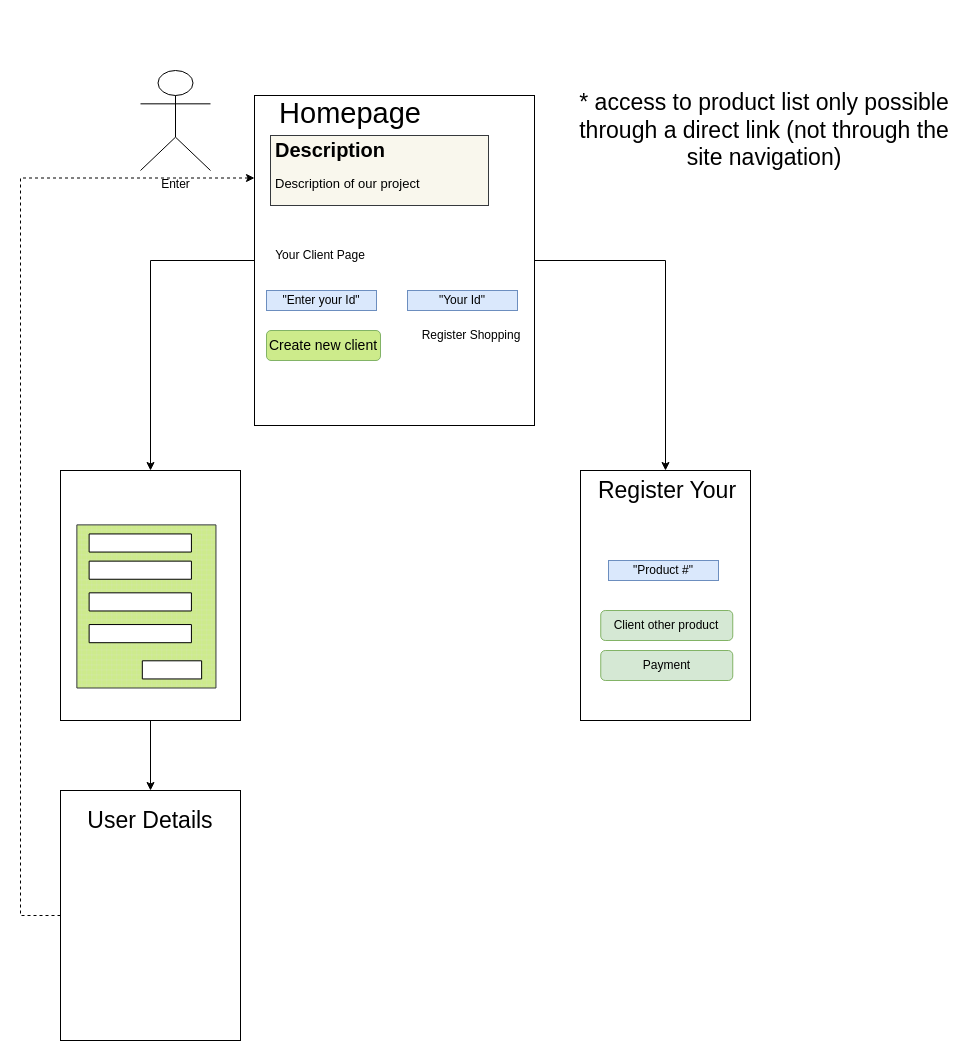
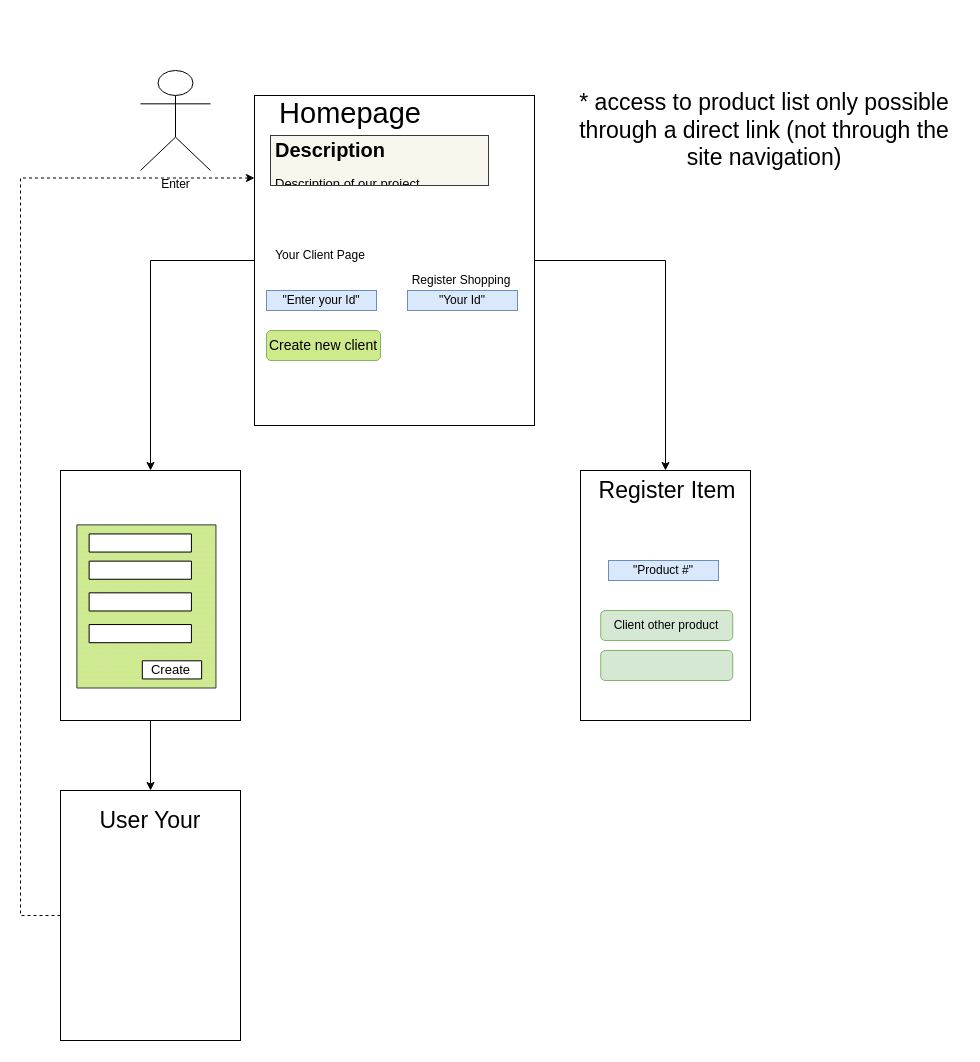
  <mxCell id="0" />
  <mxCell id="1" parent="0" />
  <mxCell id="2" style="edgeStyle=orthogonalEdgeStyle;rounded=0;orthogonalLoop=1;jettySize=auto;html=1;entryX=0.5;entryY=0;entryDx=0;entryDy=0;fontSize=23;" edge="1" parent="1" source="4" target="19"><mxGeometry relative="1" as="geometry" /></mxCell>
  <mxCell id="3" style="edgeStyle=orthogonalEdgeStyle;rounded=0;orthogonalLoop=1;jettySize=auto;html=1;entryX=0.5;entryY=0;entryDx=0;entryDy=0;fontSize=23;" edge="1" parent="1" source="4" target="13"><mxGeometry relative="1" as="geometry" /></mxCell>
  <mxCell id="4" value="" style="rounded=0;whiteSpace=wrap;html=1;" vertex="1" parent="1"><mxGeometry x="254" y="95" width="280" height="330" as="geometry" /></mxCell>
  <mxCell id="5" value="Homepage" style="text;html=1;strokeColor=none;fillColor=none;align=center;verticalAlign=middle;whiteSpace=wrap;rounded=0;fontSize=29;" vertex="1" parent="1"><mxGeometry x="310" y="103" width="80" height="20" as="geometry" /></mxCell>
- <mxCell id="6" value="&lt;h1 style=&quot;font-size: 20px&quot;&gt;&lt;font style=&quot;font-size: 20px&quot;&gt;Description&lt;/font&gt;&lt;/h1&gt;&lt;div&gt;&lt;font style=&quot;font-size: 13px&quot;&gt;Description of our project&lt;/font&gt;&lt;/div&gt;" style="text;html=1;strokeColor=#36393d;fillColor=#f9f7ed;spacing=5;spacingTop=-20;whiteSpace=wrap;overflow=hidden;rounded=0;" vertex="1" parent="1"><mxGeometry x="270" y="135" width="218" height="70" as="geometry" /></mxCell>
+ <mxCell id="6" value="&lt;h1 style=&quot;font-size: 20px&quot;&gt;&lt;font style=&quot;font-size: 20px&quot;&gt;Description&lt;/font&gt;&lt;/h1&gt;&lt;div&gt;&lt;font style=&quot;font-size: 13px&quot;&gt;Description of our project&lt;/font&gt;&lt;/div&gt;" style="text;html=1;strokeColor=#36393d;fillColor=#f9f7ed;spacing=5;spacingTop=-20;whiteSpace=wrap;overflow=hidden;rounded=0;" vertex="1" parent="1"><mxGeometry x="270" y="135" width="218" height="50" as="geometry" /></mxCell>
  <mxCell id="7" value="Enter&lt;br&gt;" style="shape=umlActor;verticalLabelPosition=bottom;verticalAlign=top;html=1;outlineConnect=0;" vertex="1" parent="1"><mxGeometry x="140" y="70" width="70" height="100" as="geometry" /></mxCell>
  <mxCell id="8" value="&quot;Your Id&quot;" style="rounded=0;whiteSpace=wrap;html=1;fillColor=#dae8fc;strokeColor=#6c8ebf;" vertex="1" parent="1"><mxGeometry x="407" y="290" width="110" height="20" as="geometry" /></mxCell>
- <mxCell id="9" value="Register Shopping" style="text;html=1;strokeColor=none;fillColor=none;align=center;verticalAlign=middle;whiteSpace=wrap;rounded=0;" vertex="1" parent="1"><mxGeometry x="411" y="325" width="120" height="20" as="geometry" /></mxCell>
+ <mxCell id="9" value="Register Shopping" style="text;html=1;strokeColor=none;fillColor=none;align=center;verticalAlign=middle;whiteSpace=wrap;rounded=0;" vertex="1" parent="1"><mxGeometry x="401" y="270" width="120" height="20" as="geometry" /></mxCell>
  <mxCell id="10" value="&quot;Enter your Id&quot;" style="rounded=0;whiteSpace=wrap;html=1;fillColor=#dae8fc;strokeColor=#6c8ebf;" vertex="1" parent="1"><mxGeometry x="266" y="290" width="110" height="20" as="geometry" /></mxCell>
  <mxCell id="11" value="Your Client Page" style="text;html=1;strokeColor=none;fillColor=none;align=center;verticalAlign=middle;whiteSpace=wrap;rounded=0;" vertex="1" parent="1"><mxGeometry x="260" y="245" width="120" height="20" as="geometry" /></mxCell>
  <mxCell id="12" value="&lt;font style=&quot;font-size: 14px&quot;&gt;Create new client&lt;/font&gt;" style="rounded=1;whiteSpace=wrap;html=1;fontSize=29;verticalAlign=bottom;fillColor=#cdeb8b;strokeColor=#82b366;" vertex="1" parent="1"><mxGeometry x="266" y="330" width="114" height="30" as="geometry" /></mxCell>
  <mxCell id="13" value="" style="rounded=0;whiteSpace=wrap;html=1;fontSize=29;" vertex="1" parent="1"><mxGeometry x="580" y="470" width="170" height="250" as="geometry" /></mxCell>
- <mxCell id="14" value="Register Your" style="text;html=1;strokeColor=none;fillColor=none;align=center;verticalAlign=middle;whiteSpace=wrap;rounded=0;fontSize=23;" vertex="1" parent="1"><mxGeometry x="592.5" y="480" width="147.5" height="20" as="geometry" /></mxCell>
+ <mxCell id="14" value="Register Item" style="text;html=1;strokeColor=none;fillColor=none;align=center;verticalAlign=middle;whiteSpace=wrap;rounded=0;fontSize=23;" vertex="1" parent="1"><mxGeometry x="592.5" y="480" width="147.5" height="20" as="geometry" /></mxCell>
  <mxCell id="15" style="edgeStyle=orthogonalEdgeStyle;rounded=0;orthogonalLoop=1;jettySize=auto;html=1;entryX=0;entryY=0.25;entryDx=0;entryDy=0;fontSize=23;dashed=1;" edge="1" parent="1" source="16" target="4"><mxGeometry relative="1" as="geometry"><Array as="points"><mxPoint x="20" y="915" /><mxPoint x="20" y="178" /></Array></mxGeometry></mxCell>
  <mxCell id="16" value="" style="rounded=0;whiteSpace=wrap;html=1;fontSize=29;" vertex="1" parent="1"><mxGeometry x="60" y="790" width="180" height="250" as="geometry" /></mxCell>
- <mxCell id="17" value="User Details" style="text;html=1;strokeColor=none;fillColor=none;align=center;verticalAlign=middle;whiteSpace=wrap;rounded=0;fontSize=23;" vertex="1" parent="1"><mxGeometry x="81.25" y="810" width="137.5" height="20" as="geometry" /></mxCell>
+ <mxCell id="17" value="User Your" style="text;html=1;strokeColor=none;fillColor=none;align=center;verticalAlign=middle;whiteSpace=wrap;rounded=0;fontSize=23;" vertex="1" parent="1"><mxGeometry x="81.25" y="810" width="137.5" height="20" as="geometry" /></mxCell>
  <mxCell id="18" value="" style="group" vertex="1" connectable="0" parent="1"><mxGeometry x="60" y="470" width="180" height="290" as="geometry" /></mxCell>
  <mxCell id="19" value="" style="rounded=0;whiteSpace=wrap;html=1;fontSize=29;" vertex="1" parent="18"><mxGeometry width="180" height="250" as="geometry" /></mxCell>
  <mxCell id="20" value="" style="verticalLabelPosition=bottom;verticalAlign=top;html=1;shape=mxgraph.basic.patternFillRect;fillStyle=grid;step=5;fillStrokeWidth=0.2;fillStrokeColor=#dddddd;fontSize=29;fillColor=#cdeb8b;strokeColor=#36393d;" vertex="1" parent="18"><mxGeometry x="16.364" y="54.375" width="139.091" height="163.125" as="geometry" /></mxCell>
  <mxCell id="21" value="" style="verticalLabelPosition=bottom;verticalAlign=top;html=1;shape=mxgraph.basic.rect;fillColor2=none;strokeWidth=1;size=20;indent=5;fontSize=29;" vertex="1" parent="18"><mxGeometry x="28.636" y="63.438" width="102.273" height="18.125" as="geometry" /></mxCell>
  <mxCell id="22" value="" style="verticalLabelPosition=bottom;verticalAlign=top;html=1;shape=mxgraph.basic.rect;fillColor2=none;strokeWidth=1;size=20;indent=5;fontSize=29;" vertex="1" parent="18"><mxGeometry x="28.636" y="90.625" width="102.273" height="18.125" as="geometry" /></mxCell>
  <mxCell id="23" value="" style="verticalLabelPosition=bottom;verticalAlign=top;html=1;shape=mxgraph.basic.rect;fillColor2=none;strokeWidth=1;size=20;indent=5;fontSize=29;" vertex="1" parent="18"><mxGeometry x="28.636" y="122.344" width="102.273" height="18.125" as="geometry" /></mxCell>
  <mxCell id="24" value="" style="verticalLabelPosition=bottom;verticalAlign=top;html=1;shape=mxgraph.basic.rect;fillColor2=none;strokeWidth=1;size=20;indent=5;fontSize=29;" vertex="1" parent="18"><mxGeometry x="28.636" y="154.062" width="102.273" height="18.125" as="geometry" /></mxCell>
  <mxCell id="25" value="" style="verticalLabelPosition=bottom;verticalAlign=top;html=1;shape=mxgraph.basic.rect;fillColor2=none;strokeWidth=1;size=20;indent=5;fontSize=29;" vertex="1" parent="18"><mxGeometry x="81.818" y="190.312" width="59.318" height="18.125" as="geometry" /></mxCell>
+ <mxCell id="26" value="Create" style="text;html=1;strokeColor=none;fillColor=none;align=center;verticalAlign=middle;whiteSpace=wrap;rounded=0;fontSize=13;" vertex="1" parent="18"><mxGeometry x="94.295" y="190.312" width="32.727" height="18.125" as="geometry" /></mxCell>
  <mxCell id="27" style="edgeStyle=orthogonalEdgeStyle;rounded=0;orthogonalLoop=1;jettySize=auto;html=1;exitX=0.5;exitY=1;exitDx=0;exitDy=0;entryX=0.5;entryY=0;entryDx=0;entryDy=0;fontSize=23;" edge="1" parent="1" source="19" target="16"><mxGeometry relative="1" as="geometry" /></mxCell>
  <mxCell id="28" value="* access to product list only possible through a direct link (not through the site navigation)" style="text;html=1;strokeColor=none;fillColor=none;align=center;verticalAlign=middle;whiteSpace=wrap;rounded=0;fontSize=23;labelPosition=center;verticalLabelPosition=middle;" vertex="1" parent="1"><mxGeometry x="570" y="20" width="387.5" height="220" as="geometry" /></mxCell>
  <mxCell id="29" value="&lt;font style=&quot;font-size: 13px ; line-height: 100%&quot;&gt;&lt;br&gt;&lt;/font&gt;" style="rounded=1;whiteSpace=wrap;html=1;fontSize=29;verticalAlign=middle;fillColor=#d5e8d4;strokeColor=#82b366;labelPosition=center;verticalLabelPosition=middle;align=center;" vertex="1" parent="1"><mxGeometry x="600.25" y="610" width="132" height="30" as="geometry" /></mxCell>
  <mxCell id="30" value="&quot;Product #&quot;" style="rounded=0;whiteSpace=wrap;html=1;fillColor=#dae8fc;strokeColor=#6c8ebf;" vertex="1" parent="1"><mxGeometry x="608" y="560" width="110" height="20" as="geometry" /></mxCell>
  <mxCell id="31" value="Client other product" style="text;html=1;strokeColor=none;fillColor=none;align=center;verticalAlign=middle;whiteSpace=wrap;rounded=0;" vertex="1" parent="1"><mxGeometry x="602.25" y="615" width="127.75" height="20" as="geometry" /></mxCell>
  <mxCell id="32" value="&lt;font style=&quot;font-size: 13px ; line-height: 100%&quot;&gt;&lt;br&gt;&lt;/font&gt;" style="rounded=1;whiteSpace=wrap;html=1;fontSize=29;verticalAlign=middle;fillColor=#d5e8d4;strokeColor=#82b366;labelPosition=center;verticalLabelPosition=middle;align=center;" vertex="1" parent="1"><mxGeometry x="600.25" y="650" width="132" height="30" as="geometry" /></mxCell>
- <mxCell id="33" value="Payment" style="text;html=1;strokeColor=none;fillColor=none;align=center;verticalAlign=middle;whiteSpace=wrap;rounded=0;" vertex="1" parent="1"><mxGeometry x="611.88" y="657.5" width="108.75" height="15" as="geometry" /></mxCell>
